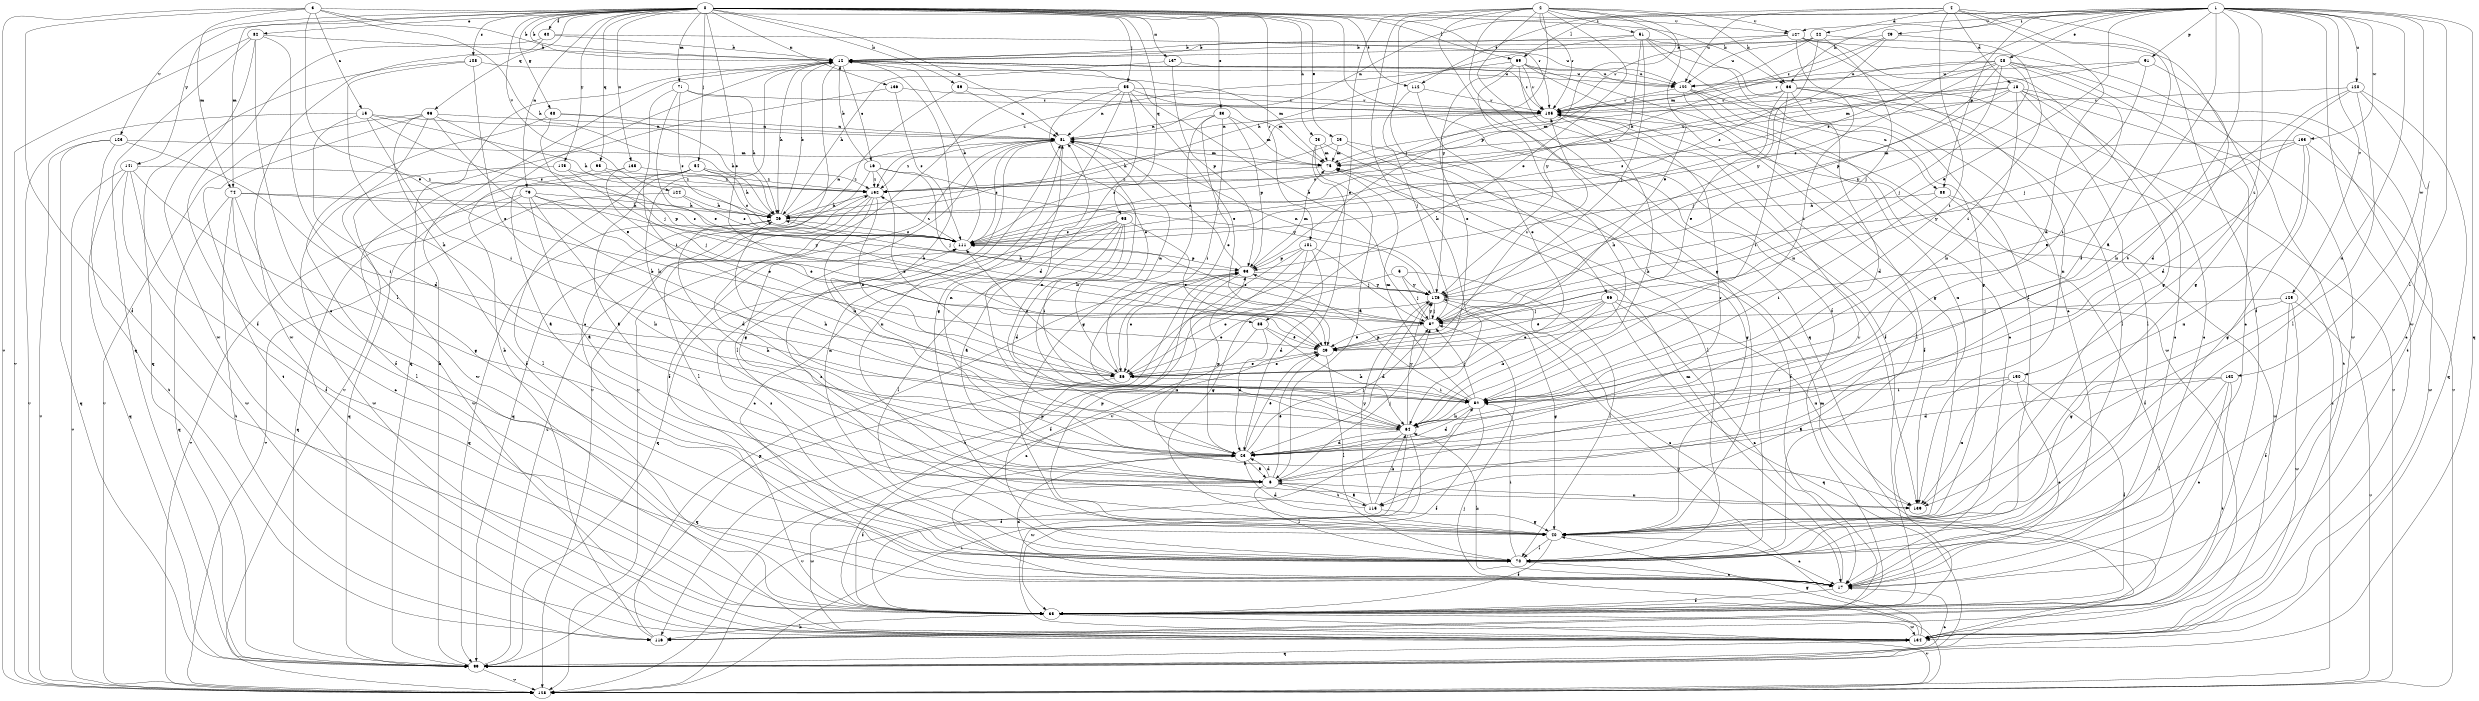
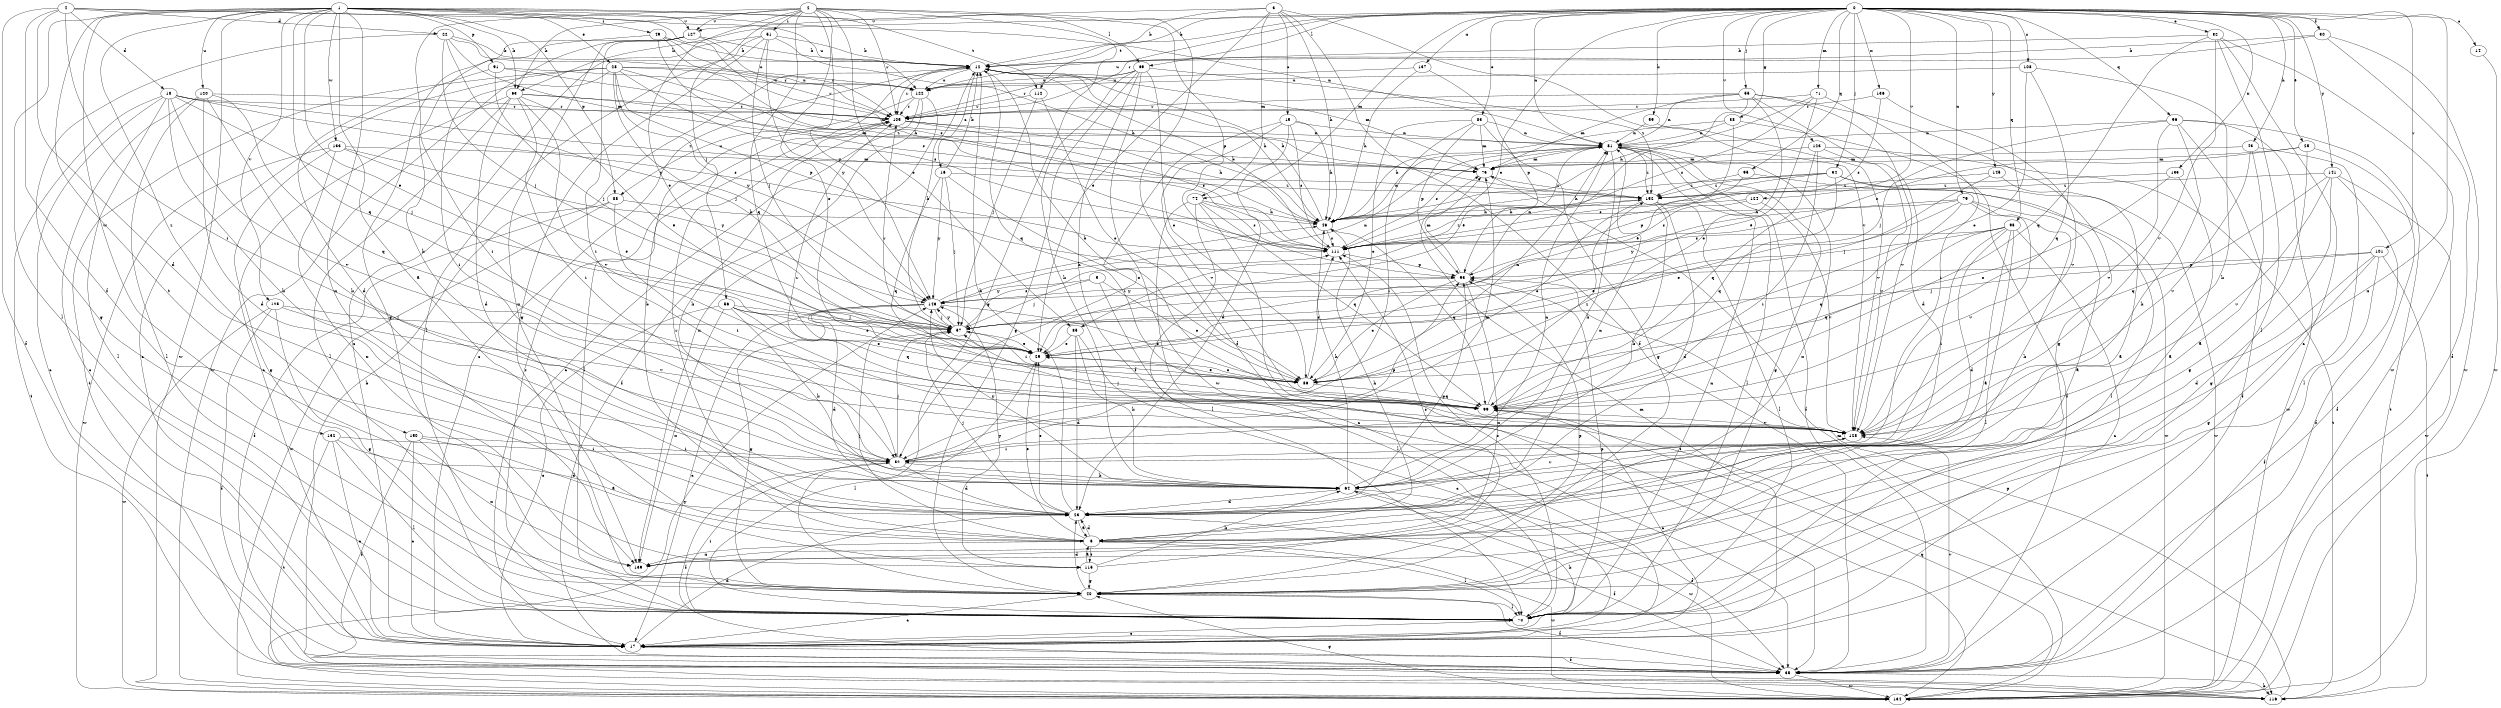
  strict digraph {
    0
    12
+   14
    25
    30
    38
    43
    54
    55
    59
    63
    n12 [label=69]
    71
    74
    79
    81
    82
    83
    85
    95
    96
    98
    101
    105
    108
    112
    123
    124
    135
    136
    137
    139
    141
    145
    99
    46
    122
    16
    17
    75
    134
    111
    35
    40
    29
    6
    70
    128
    152
    86
    23
    52
    64
    116
    146
    93
    57
    1
    28
    49
    88
    91
    115
    120
    125
    127
    132
    133
    150
    2
    51
    56
    3
    15
    4
    18
    22
    5
    0 -> 12 [label=b]
+   0 -> 14 [label=c]
    0 -> 25 [label=e]
    0 -> 30 [label=f]
    0 -> 38 [label=g]
    0 -> 43 [label=h]
    0 -> 54 [label=j]
    0 -> 55 [label=j]
    0 -> 59 [label=k]
    0 -> 63 [label=k]
    0 -> n12 [label=l]
    0 -> 71 [label=m]
    0 -> 74 [label=m]
    0 -> 79 [label=n]
    0 -> 81 [label=n]
    0 -> 82 [label=o]
    0 -> 83 [label=o]
    0 -> 85 [label=o]
    0 -> 95 [label=q]
    0 -> 96 [label=q]
    0 -> 98 [label=q]
    0 -> 101 [label=r]
    0 -> 105 [label=r]
    0 -> 108 [label=s]
    0 -> 112 [label=t]
    0 -> 123 [label=v]
    0 -> 124 [label=v]
    0 -> 135 [label=x]
    0 -> 136 [label=x]
    0 -> 137 [label=x]
    0 -> 139 [label=x]
    0 -> 141 [label=y]
    0 -> 145 [label=y]
    12 -> 105 [label=r]
    12 -> 99 [label=q]
    12 -> 46 [label=h]
    12 -> 122 [label=u]
    12 -> 16 [label=c]
    12 -> 17 [label=c]
    12 -> 75 [label=m]
+   14 -> 134 [label=w]
    25 -> 75 [label=m]
    25 -> 111 [label=s]
    25 -> 35 [label=f]
    25 -> 40 [label=g]
    30 -> 12 [label=b]
    30 -> 122 [label=u]
    30 -> 134 [label=w]
    30 -> 35 [label=f]
    38 -> 81 [label=n]
    38 -> 46 [label=h]
    38 -> 35 [label=f]
    38 -> 29 [label=e]
    43 -> 75 [label=m]
    43 -> 6 [label=a]
    43 -> 70 [label=l]
    43 -> 128 [label=v]
    54 -> 99 [label=q]
    54 -> 46 [label=h]
    54 -> 111 [label=s]
    54 -> 6 [label=a]
    54 -> 70 [label=l]
    54 -> 152 [label=z]
    55 -> 81 [label=n]
    55 -> 105 [label=r]
    55 -> 75 [label=m]
    55 -> 40 [label=g]
    55 -> 29 [label=e]
    55 -> 128 [label=v]
    55 -> 86 [label=o]
    55 -> 23 [label=d]
    59 -> 81 [label=n]
-   59 -> 105 [label=r]
    59 -> 128 [label=v]
    63 -> 105 [label=r]
    63 -> 17 [label=c]
    63 -> 75 [label=m]
    63 -> 29 [label=e]
    63 -> 70 [label=l]
    63 -> 128 [label=v]
    63 -> 23 [label=d]
    63 -> 52 [label=i]
    n12 -> 105 [label=r]
    n12 -> 122 [label=u]
    n12 -> 134 [label=w]
    n12 -> 35 [label=f]
    n12 -> 40 [label=g]
    n12 -> 152 [label=z]
    n12 -> 86 [label=o]
    n12 -> 64 [label=k]
    71 -> 105 [label=r]
    71 -> 46 [label=h]
    71 -> 111 [label=s]
    71 -> 29 [label=e]
    71 -> 52 [label=i]
    74 -> 99 [label=q]
    74 -> 46 [label=h]
    74 -> 17 [label=c]
    74 -> 111 [label=s]
    74 -> 70 [label=l]
    74 -> 116 [label=t]
    79 -> 99 [label=q]
    79 -> 46 [label=h]
    79 -> 29 [label=e]
    79 -> 6 [label=a]
    79 -> 128 [label=v]
    79 -> 23 [label=k]
    79 -> 146 [label=y]
    81 -> 139 [label=x]
    81 -> 75 [label=m]
    81 -> 111 [label=s]
    81 -> 35 [label=f]
    81 -> 40 [label=g]
    81 -> 70 [label=l]
    81 -> 152 [label=z]
    81 -> 64 [label=k]
    82 -> 12 [label=b]
    82 -> 99 [label=q]
    82 -> 17 [label=c]
    82 -> 134 [label=w]
    82 -> 70 [label=l]
    82 -> 128 [label=v]
    83 -> 81 [label=n]
    83 -> 75 [label=m]
    83 -> 40 [label=g]
    83 -> 86 [label=o]
    83 -> 52 [label=i]
    83 -> 93 [label=p]
    85 -> 17 [label=c]
    85 -> 29 [label=e]
    85 -> 23 [label=d]
    85 -> 64 [label=k]
    95 -> 134 [label=w]
    95 -> 152 [label=z]
    95 -> 93 [label=p]
    96 -> 81 [label=n]
    96 -> 134 [label=w]
    96 -> 35 [label=f]
    96 -> 128 [label=v]
    96 -> 64 [label=k]
    96 -> 116 [label=t]
    96 -> 57 [label=j]
    98 -> 99 [label=q]
    98 -> 17 [label=c]
    98 -> 111 [label=s]
    98 -> 29 [label=e]
    98 -> 6 [label=a]
    98 -> 70 [label=l]
    98 -> 23 [label=d]
    98 -> 52 [label=i]
    101 -> 35 [label=f]
    101 -> 40 [label=g]
    101 -> 23 [label=d]
    101 -> 116 [label=t]
    101 -> 93 [label=p]
    101 -> 57 [label=j]
    105 -> 81 [label=n]
    105 -> 46 [label=h]
    105 -> 111 [label=s]
    105 -> 70 [label=l]
    105 -> 64 [label=k]
    108 -> 99 [label=q]
    108 -> 122 [label=u]
    108 -> 86 [label=o]
    108 -> 64 [label=k]
    112 -> 105 [label=r]
    112 -> 86 [label=o]
    112 -> 57 [label=j]
    123 -> 99 [label=q]
    123 -> 75 [label=m]
    123 -> 128 [label=v]
    123 -> 52 [label=i]
    123 -> 116 [label=t]
    124 -> 46 [label=h]
    124 -> 111 [label=s]
    124 -> 128 [label=v]
    135 -> 6 [label=a]
    135 -> 152 [label=z]
    135 -> 86 [label=o]
    136 -> 105 [label=r]
    136 -> 111 [label=s]
    136 -> 128 [label=v]
    137 -> 46 [label=h]
    137 -> 122 [label=u]
    137 -> 93 [label=p]
    141 -> 99 [label=q]
    141 -> 134 [label=w]
    141 -> 35 [label=f]
    141 -> 40 [label=g]
    141 -> 128 [label=v]
    141 -> 152 [label=z]
    145 -> 134 [label=w]
    145 -> 152 [label=z]
    145 -> 57 [label=j]
    99 -> 12 [label=b]
    99 -> 17 [label=c]
    99 -> 128 [label=v]
    99 -> 152 [label=z]
    46 -> 12 [label=b]
    46 -> 81 [label=n]
    46 -> 99 [label=q]
    46 -> 111 [label=s]
    122 -> 105 [label=r]
    122 -> 139 [label=x]
    122 -> 17 [label=c]
    122 -> 35 [label=f]
    122 -> 88 [label=u]
    16 -> 12 [label=b]
    16 -> 99 [label=q]
    16 -> 152 [label=z]
    16 -> 86 [label=o]
    16 -> 146 [label=y]
    16 -> 57 [label=j]
    17 -> 75 [label=m]
    17 -> 35 [label=f]
    17 -> 23 [label=d]
    17 -> 64 [label=k]
    75 -> 152 [label=z]
    134 -> 99 [label=q]
    134 -> 75 [label=m]
    134 -> 40 [label=g]
    134 -> 146 [label=y]
    111 -> 12 [label=b]
    111 -> 152 [label=z]
    111 -> 93 [label=p]
    35 -> 134 [label=w]
    35 -> 128 [label=v]
    35 -> 116 [label=b]
    40 -> 17 [label=c]
    40 -> 35 [label=f]
    40 -> 70 [label=l]
    40 -> 23 [label=d]
    40 -> 93 [label=p]
    29 -> 105 [label=r]
    29 -> 70 [label=l]
    29 -> 86 [label=o]
    6 -> 12 [label=b]
    6 -> 105 [label=r]
    6 -> 139 [label=x]
    6 -> 46 [label=h]
    6 -> 134 [label=w]
    6 -> 29 [label=e]
    6 -> 70 [label=l]
    6 -> 23 [label=d]
    6 -> 57 [label=j]
    6 -> 115 [label=t]
    70 -> 81 [label=n]
    70 -> 105 [label=r]
    70 -> 17 [label=c]
    70 -> 111 [label=s]
    70 -> 52 [label=i]
    70 -> 93 [label=p]
    128 -> 105 [label=r]
    128 -> 52 [label=i]
    128 -> 57 [label=j]
    152 -> 46 [label=h]
    152 -> 70 [label=l]
    152 -> 86 [label=o]
    152 -> 23 [label=d]
    152 -> 64 [label=k]
    86 -> 81 [label=n]
    86 -> 99 [label=q]
    86 -> 111 [label=s]
    86 -> 29 [label=e]
-   86 -> 52 [label=i]
+   86 -> 57 [label=i]
    23 -> 12 [label=b]
    23 -> 81 [label=n]
    23 -> 35 [label=f]
    23 -> 29 [label=e]
    23 -> 6 [label=a]
    23 -> 93 [label=p]
    23 -> 57 [label=j]
    52 -> 75 [label=m]
    52 -> 35 [label=f]
    52 -> 23 [label=d]
    52 -> 64 [label=k]
    52 -> 93 [label=p]
    52 -> 57 [label=j]
    64 -> 81 [label=n]
    64 -> 46 [label=h]
    64 -> 134 [label=w]
    64 -> 35 [label=f]
    64 -> 128 [label=v]
    64 -> 23 [label=d]
    64 -> 146 [label=y]
    116 -> 12 [label=b]
    116 -> 93 [label=p]
    146 -> 81 [label=n]
    146 -> 46 [label=h]
    146 -> 17 [label=c]
    146 -> 40 [label=g]
    146 -> 86 [label=o]
    146 -> 23 [label=d]
    146 -> 57 [label=j]
    93 -> 81 [label=n]
    93 -> 139 [label=x]
    93 -> 75 [label=m]
    93 -> 86 [label=o]
    93 -> 146 [label=y]
    57 -> 12 [label=b]
    57 -> 111 [label=s]
    57 -> 29 [label=e]
    57 -> 146 [label=y]
    1 -> 63 [label=k]
    1 -> n12 [label=l]
    1 -> 112 [label=t]
    1 -> 139 [label=x]
    1 -> 99 [label=q]
    1 -> 134 [label=w]
    1 -> 111 [label=s]
    1 -> 29 [label=e]
    1 -> 6 [label=a]
    1 -> 70 [label=l]
    1 -> 28 [label=e]
    1 -> 49 [label=i]
    1 -> 88 [label=p]
    1 -> 91 [label=p]
    1 -> 115 [label=t]
    1 -> 120 [label=u]
    1 -> 125 [label=v]
    1 -> 127 [label=v]
    1 -> 132 [label=w]
    1 -> 133 [label=w]
    1 -> 150 [label=z]
    28 -> 105 [label=r]
    28 -> 122 [label=u]
    28 -> 17 [label=c]
    28 -> 111 [label=s]
    28 -> 152 [label=z]
    28 -> 52 [label=i]
    28 -> 116 [label=t]
    28 -> 146 [label=y]
    28 -> 93 [label=p]
    28 -> 57 [label=j]
    49 -> 12 [label=b]
    49 -> 105 [label=r]
    49 -> 46 [label=h]
    49 -> 111 [label=s]
    49 -> 52 [label=i]
    88 -> 46 [label=h]
    88 -> 134 [label=w]
    88 -> 35 [label=f]
    88 -> 52 [label=i]
    91 -> 122 [label=u]
    91 -> 75 [label=m]
    91 -> 23 [label=d]
    91 -> 57 [label=j]
    115 -> 111 [label=s]
    115 -> 40 [label=g]
    115 -> 6 [label=a]
    115 -> 64 [label=k]
    115 -> 146 [label=y]
    120 -> 105 [label=r]
    120 -> 99 [label=q]
    120 -> 17 [label=c]
    120 -> 70 [label=l]
    120 -> 23 [label=d]
    120 -> 64 [label=k]
    125 -> 134 [label=w]
    125 -> 35 [label=f]
    125 -> 40 [label=g]
    125 -> 128 [label=v]
    125 -> 57 [label=j]
    127 -> 12 [label=b]
    127 -> 105 [label=r]
    127 -> 139 [label=x]
    127 -> 134 [label=w]
    127 -> 40 [label=g]
    127 -> 52 [label=i]
    132 -> 17 [label=c]
    132 -> 70 [label=l]
    132 -> 23 [label=d]
    132 -> 52 [label=i]
    132 -> 116 [label=t]
    133 -> 139 [label=x]
    133 -> 75 [label=m]
    133 -> 134 [label=w]
    133 -> 40 [label=g]
    133 -> 29 [label=e]
    133 -> 146 [label=y]
    150 -> 139 [label=x]
    150 -> 17 [label=c]
    150 -> 35 [label=f]
    150 -> 6 [label=a]
    150 -> 52 [label=i]
    2 -> 63 [label=k]
    2 -> 85 [label=o]
    2 -> 105 [label=r]
    2 -> 99 [label=q]
    2 -> 35 [label=f]
    2 -> 40 [label=g]
    2 -> 29 [label=e]
    2 -> 86 [label=o]
    2 -> 64 [label=k]
    2 -> 146 [label=y]
    2 -> 93 [label=p]
    2 -> 127 [label=v]
    2 -> 51 [label=i]
    2 -> 56 [label=j]
    51 -> 12 [label=b]
    51 -> 46 [label=h]
    51 -> 17 [label=c]
    51 -> 40 [label=g]
    51 -> 70 [label=l]
    51 -> 146 [label=y]
    51 -> 57 [label=j]
    56 -> 139 [label=x]
    56 -> 99 [label=q]
    56 -> 17 [label=c]
    56 -> 29 [label=e]
    56 -> 86 [label=o]
    56 -> 64 [label=k]
    56 -> 57 [label=j]
    3 -> 12 [label=b]
    3 -> 74 [label=m]
    3 -> 46 [label=h]
    3 -> 35 [label=f]
    3 -> 29 [label=e]
    3 -> 128 [label=v]
    3 -> 127 [label=v]
    3 -> 15 [label=c]
    15 -> 81 [label=n]
    15 -> 46 [label=h]
    15 -> 111 [label=s]
    15 -> 128 [label=v]
    15 -> 23 [label=d]
    15 -> 52 [label=i]
    4 -> 81 [label=n]
    4 -> 122 [label=u]
    4 -> 35 [label=f]
    4 -> 23 [label=d]
    4 -> 52 [label=i]
    4 -> 115 [label=f]
    4 -> 18 [label=d]
    4 -> 22 [label=d]
    18 -> 105 [label=r]
    18 -> 17 [label=c]
    18 -> 111 [label=s]
    18 -> 70 [label=l]
    18 -> 128 [label=v]
    18 -> 152 [label=z]
    18 -> 64 [label=k]
    18 -> 116 [label=t]
    18 -> 57 [label=j]
    22 -> 12 [label=b]
    22 -> 122 [label=u]
    22 -> 75 [label=m]
    22 -> 40 [label=g]
    22 -> 146 [label=y]
    22 -> 57 [label=j]
    5 -> 70 [label=l]
    5 -> 86 [label=o]
    5 -> 146 [label=y]
    5 -> 57 [label=j]
  }
